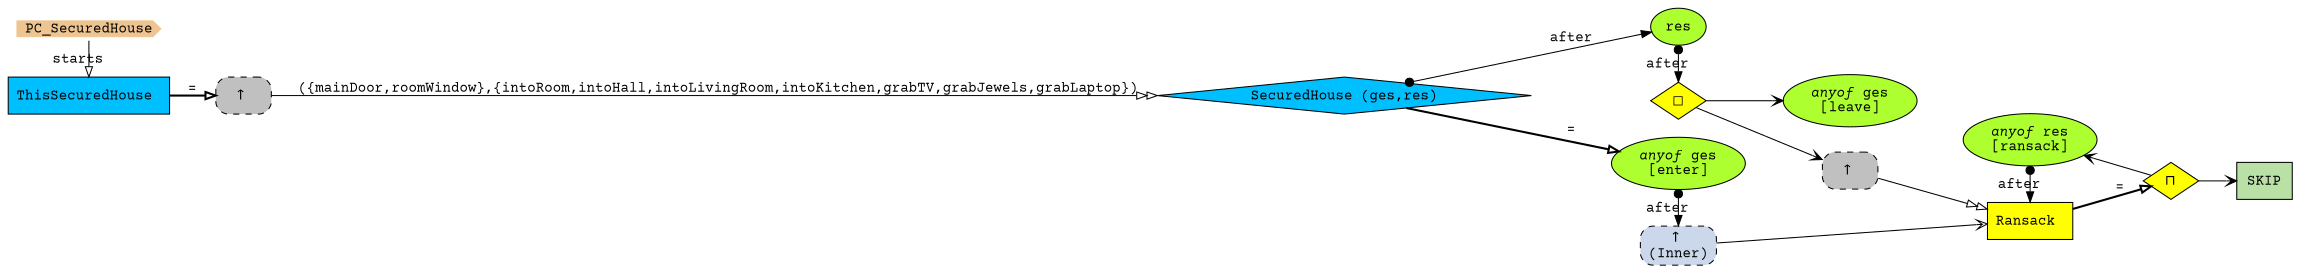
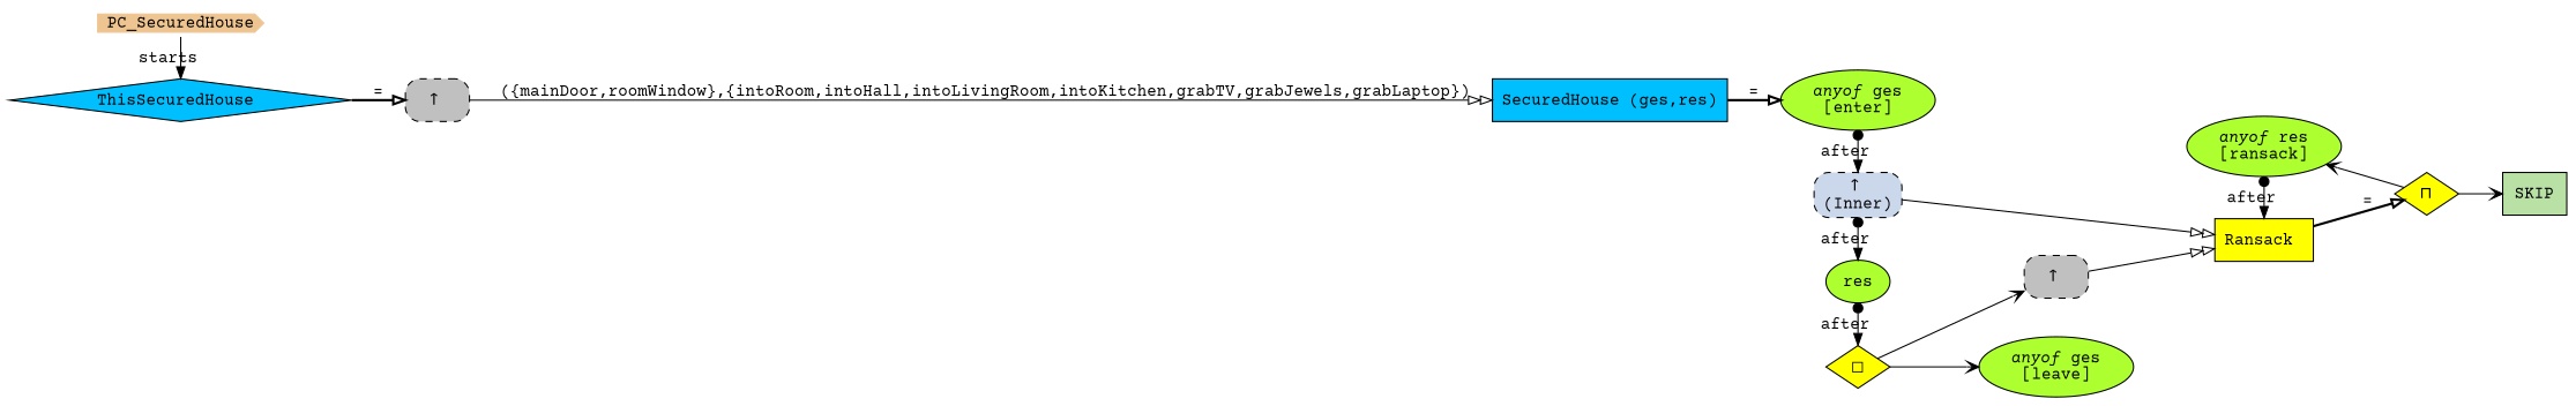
  digraph {
    fontname="Courier Prime"
    rankdir=LR
    node [fillcolor=greenyellow fontname="Courier Prime" shape=ellipse style=filled]
    edge [fontname="Courier Prime"]
    n1 [label=res]
    n2 [fillcolor=yellow label="◻︎" shape=diamond]
    n3 [fillcolor="#CBD7EB" label="↑ \n(Inner)" shape=rectangle style="rounded,filled,dashed"]
    n4 [fillcolor=yellow label="Ransack " shape=box]
    n5 [label=<<I>anyof</I> res<br/>[ransack]>]
    n6 [label=<<I>anyof</I> ges<br/>[enter]>]
    n7 [color=burlywood2 height=.2 label=PC_SecuredHouse shape=cds width=.2 fillcolor=""]
-   n8 [fillcolor=deepskyblue label="ThisSecuredHouse " shape=box]
+   n8 [fillcolor=deepskyblue label="ThisSecuredHouse " shape=diamond]
    n9 [fillcolor=gray label="↑ " shape=rectangle style="rounded,filled,dashed"]
    n10 [label=<<I>anyof</I> ges<br/>[leave]>]
    n11 [fillcolor=yellow label="⊓" shape=diamond]
    n12 [fillcolor=gray label="↑ " shape=rectangle style="rounded,filled,dashed"]
-   n13 [fillcolor=deepskyblue label="SecuredHouse (ges,res)" shape=diamond]
+   n13 [fillcolor=deepskyblue label="SecuredHouse (ges,res)" shape=box]
    n14 [fillcolor="#B9E0A5" label=SKIP shape=box]
    subgraph sub_1 {
      rank=same
      n1
      n2
    }
    subgraph sub_2 {
      rank=same
      n1
      n2
      n3
    }
    subgraph sub_3 {
      rank=same
      n4
      n5
    }
    subgraph sub_4 {
      rank=same
      n1
      n2
      n3
      n6
    }
    subgraph sub_5 {
      rank=same
      n7
      n8
    }
    n1 -> n2 [arrowtail=dot dir=both label=after]
    n2 -> n9 [arrowhead=open]
    n2 -> n10 [arrowhead=open]
-   n13 -> n1 [arrowtail=dot dir=both label=after]
-   n3 -> n4 [arrowhead=open fillcolor=white label=" "]
+   n3 -> n1 [arrowtail=dot dir=both label=after]
+   n3 -> n4 [arrowhead=normalnormal fillcolor=white label=" "]
    n4 -> n11 [arrowhead=onormal label="=" penwidth=2]
    n5 -> n4 [arrowtail=dot dir=both label=after]
    n6 -> n3 [arrowtail=dot dir=both label=after]
-   n7 -> n8 [label=starts arrowhead=onormal]
+   n7 -> n8 [label=starts]
    n8 -> n12 [arrowhead=onormal label="=" penwidth=2]
    n9 -> n4 [arrowhead=normalnormal fillcolor=white label=" "]
    n11 -> n5 [arrowhead=open]
    n11 -> n14 [arrowhead=open]
    n12 -> n13 [arrowhead=normalnormal fillcolor=white label=" ({mainDoor,roomWindow},{intoRoom,intoHall,intoLivingRoom,intoKitchen,grabTV,grabJewels,grabLaptop})"]
    n13 -> n6 [arrowhead=onormal label="=" penwidth=2]
  }
